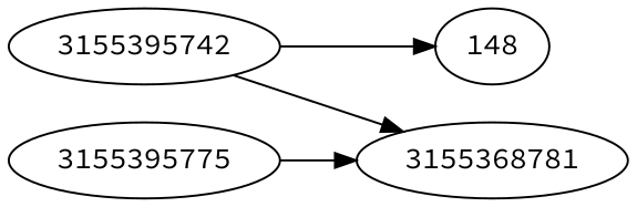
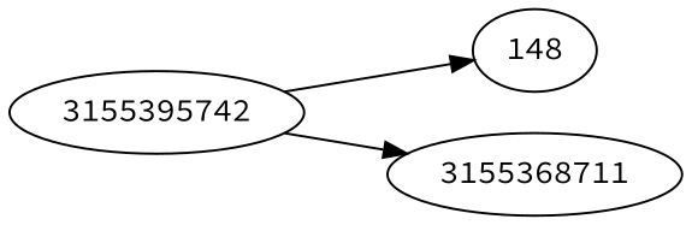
  strict digraph {
    fontname="Source Code Pro"
    rankdir=LR
    node [fontname="Source Code Pro"]
    edge [fontname="Source Code Pro"]
    3155395742
    148
-   3155368781
-   3155395775
+   3155368781 [label=3155368711]
    3155395742 -> 148
    3155395742 -> 3155368781
-   3155395775 -> 3155368781
  }
